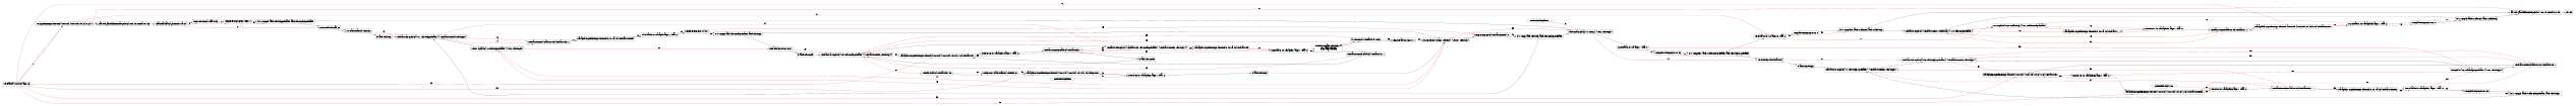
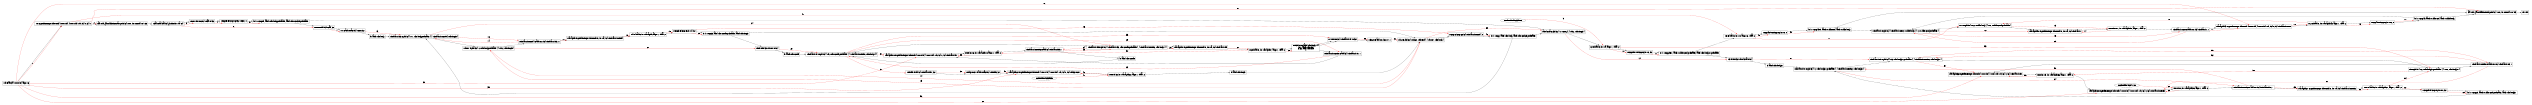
  digraph {
    rankdir=LR
    node [shape=record]
    edge [color=red]
    n1 [label="  %b = alloca [1000 x i8], align 16"]
    n2 [label="  %0 = getelementptr inbounds [1000 x i8], [1000 x i8]* %b, i64 0, i64 0"]
    n3 [label="  %arrayidx18 = getelementptr inbounds [1000 x i8], [1000 x i8]* %b, i64 0, i64 %indvars.iv97"]
    n4 [label="  %arrayidx22 = getelementptr inbounds [1000 x i8], [1000 x i8]* %b, i64 0, i64 %idxprom21"]
    n5 [label="  %arrayidx36 = getelementptr inbounds [1000 x i8], [1000 x i8]* %b, i64 0, i64 %indvars.iv89"]
    n6 [label="  %arrayidx38 = getelementptr inbounds [1000 x i8], [1000 x i8]* %b, i64 0, i64 %indvars.iv.next90"]
    n7 [label="  %arrayidx43 = getelementptr inbounds [1000 x i8], [1000 x i8]* %b, i64 0, i64 %indvars.iv.next"]
    n8 [label="  call void @llvm.lifetime.start.p0i8(i64 1000, i8* nonnull %0) #3"]
    n9 [label="  %8 = load i8, i8* %0, align 16, !tbaa !2"]
    n10 [label="  call void @llvm.lifetime.end.p0i8(i64 1000, i8* nonnull %0) #3"]
    n11 [label="  store i8 %6, i8* %arrayidx18, align 1, !tbaa !2"]
    n12 [label="  store i8 32, i8* %arrayidx22, align 1, !tbaa !2"]
    n13 [label="  store i8 %9, i8* %arrayidx36, align 1, !tbaa !2"]
    n14 [label="  store i8 0, i8* %arrayidx38, align 1, !tbaa !2"]
    n15 [label="  %12 = load i8, i8* %arrayidx43, align 1, !tbaa !2"]
    n16 [label="  %call = tail call i64 @strlen(i8* %a) #4"]
    n17 [label="  %cmp4579 = icmp eq i8 %8, 0"]
    n18 [label="  %11 = phi i8 [ %12, %while.body ], [ %8, %while.cond.preheader ]"]
    n19 [label="  ret void"]
    n20 [label="  %conv = trunc i64 %call to i32"]
    n21 [label="  %sext = shl i64 %call, 32"]
    n22 [label="  %cmp85 = icmp sgt i32 %conv, 0"]
    n23 [label="  %1 = ashr exact i64 %sext, 32"]
    n24 [label="  br i1 %cmp85, label %for.body.preheader, label %for.cond25.preheader"]
    n25 [label="  %k.0.lcssa = phi i32 [ 0, %entry ], [ %k.2, %for.inc23 ]"]
    n26 [label="  %2 = load i8, i8* %a, align 1, !tbaa !2"]
    n27 [label="  %3 = sext i32 %k.0.lcssa to i64"]
    n28 [label="  br label %for.body"]
    n29 [label="  %indvars.iv93 = phi i64 [ %1, %for.body.preheader ], [ %indvars.iv.next94, %for.inc23 ]"]
    n30 [label="  %k.087 = phi i32 [ 0, %for.body.preheader ], [ %k.2, %for.inc23 ]"]
    n31 [label="  %indvars.iv.next94 = add nsw i64 %indvars.iv93, -1"]
    n32 [label="  %indvars.iv95 = phi i64 [ %indvars.iv93, %for.cond5.preheader ], [ %indvars.iv.next96, %for.body14 ]"]
    n33 [label="  %cmp2981 = icmp eq i8 %2, 32"]
    n34 [label="  %9 = phi i8 [ %2, %for.body31.preheader ], [ %10, %for.body31 ]"]
    n35 [label="  br label %for.body31"]
    n36 [label="  %indvars.iv89 = phi i64 [ %3, %for.body31.preheader ], [ %indvars.iv.next90, %for.body31 ]"]
    n37 [label="  br i1 %cmp2981, label %while.cond.preheader, label %for.body31.preheader"]
    n38 [label="  %indvars.iv.next90 = add nsw i64 %indvars.iv89, 1"]
    n39 [label="  %indvars.iv91 = phi i64 [ 0, %for.body31.preheader ], [ %indvars.iv.next92, %for.body31 ]"]
    n40 [label="  %indvars.iv.next92 = add nuw i64 %indvars.iv91, 1"]
    n41 [label="  %5 = sext i32 %k.087 to i64"]
    n42 [label="  %k.2 = phi i32 [ %inc20, %for.end ], [ %k.087, %for.body ]"]
    n43 [label="  %arrayidx = getelementptr inbounds i8, i8* %a, i64 %indvars.iv.next94"]
    n44 [label="  %arrayidx7 = getelementptr inbounds i8, i8* %a, i64 %indvars.iv95"]
    n45 [label="  %indvars.iv.next96 = add i64 %indvars.iv95, 1"]
    n46 [label="  br label %for.cond5"]
    n47 [label="  %indvars.iv97 = phi i64 [ %5, %for.cond5.preheader ], [ %indvars.iv.next98, %for.body14 ]"]
    n48 [label="  %cmp = icmp sgt i64 %indvars.iv.next94, 0"]
    n49 [label="  %4 = load i8, i8* %arrayidx, align 1, !tbaa !2"]
    n50 [label="  br i1 %cmp, label %for.body, label %for.cond25.preheader"]
    n51 [label="  %cmp3 = icmp eq i8 %4, 32"]
    n52 [label="  br i1 %cmp3, label %for.cond5.preheader, label %for.inc23"]
    n53 [label="  %indvars.iv.next98 = add i64 %indvars.iv97, 1"]
    n54 [label="  %7 = trunc i64 %indvars.iv97 to i32"]
    n55 [label="  %sext99 = shl i64 %indvars.iv97, 32"]
    n56 [label="  %inc20 = add nsw i32 %7, 1"]
    n57 [label="  %idxprom21 = ashr exact i64 %sext99, 32"]
    n58 [label="  %6 = load i8, i8* %arrayidx7, align 1, !tbaa !2"]
    n59 [label="  br label %for.cond5"]
    n60 [label="  switch i8 %6, label %for.body14 [\n    i8 0, label %for.end\n    i8 32, label %for.end\n  ]"]
    n61 [label="  br label %for.inc23"]
    n62 [label="  br i1 %cmp4579, label %while.end, label %while.body"]
    n63 [label="  %arrayidx50 = getelementptr inbounds i8, i8* %a, i64 %indvars.iv"]
    n64 [label="  store i8 %11, i8* %arrayidx50, align 1, !tbaa !2"]
    n65 [label="  %indvars.iv = phi i64 [ %indvars.iv.next, %while.body ], [ 0, %while.cond.preheader ]"]
    n66 [label="  %indvars.iv.next = add nuw i64 %indvars.iv, 1"]
    n67 [label="  %arrayidx27 = getelementptr inbounds i8, i8* %a, i64 %indvars.iv.next92"]
    n68 [label="  %10 = load i8, i8* %arrayidx27, align 1, !tbaa !2"]
    n69 [label="  %cmp29 = icmp eq i8 %10, 32"]
    n70 [label="  br i1 %cmp29, label %while.cond.preheader, label %for.body31"]
    n71 [label="  %cmp45 = icmp eq i8 %12, 0"]
    n72 [label="  br i1 %cmp45, label %while.end, label %while.body"]
    Node0x55848233d8e0 [shape=""]
    Node0x55848233fe50 [shape=""]
    Node0x558482341780 [shape=""]
    n1 -> n2 [color=""]
    n1 -> n2 [label=1]
    n1 -> n3 [label=30]
    n1 -> n4 [label=39]
    n1 -> n5 [label=56]
    n1 -> n6 [label=60]
    n1 -> n7 [label=76]
    n2 -> n8 [color=""]
    n2 -> n8 [label=2]
    n2 -> n9 [label=47]
    n2 -> n10 [label=81]
    n3 -> n11 [color=""]
    n4 -> n12 [color=""]
    n5 -> n13 [color=""]
    n6 -> n14 [color=""]
    n7 -> n15 [color=""]
    n7 -> n15 [label=78]
    n8 -> n16 [color=""]
    n9 -> n17 [color=""]
    n9 -> n17 [label=48]
    n9 -> n18 [label=71]
    n10 -> n19 [color=""]
    n11 -> n3 [label=33]
    n11 -> n45 [color=""]
    n12 -> n4 [label=42]
    n12 -> n61 [color=""]
    n13 -> n5 [label=59]
    n13 -> n6 [color=""]
    n14 -> n6 [label=63]
    n14 -> n40 [color=""]
    n15 -> n18 [label=70]
    n15 -> n71 [color=""]
    n15 -> n71 [label=79]
    n16 -> n20 [color=""]
    n16 -> n20 [label=3]
    n16 -> n21 [label=6]
    n17 -> n62 [color=""]
    n17 -> n62 [label=49]
    n18 -> n63 [color=""]
    n18 -> n64 [label=73]
    n20 -> n22 [color=""]
    n20 -> n22 [label=4]
    n21 -> n23 [color=""]
    n21 -> n23 [label=7]
    n22 -> n24 [color=""]
    n22 -> n24 [label=5]
    n23 -> n28 [color=""]
    n23 -> n29 [label=13]
    n24 -> n21 [color=""]
    n24 -> n25 [color=""]
    n25 -> n26 [color=""]
    n25 -> n27 [label=12]
    n26 -> n33 [color=""]
    n26 -> n33 [label=10]
    n26 -> n34 [label=53]
    n27 -> n35 [color=""]
    n27 -> n36 [label=51]
    n28 -> n29 [color=""]
    n29 -> n30 [color=""]
    n29 -> n31 [label=16]
    n29 -> n32 [label=24]
    n30 -> n31 [color=""]
    n30 -> n41 [label=21]
    n30 -> n42 [label=44]
    n31 -> n29 [label=14]
    n31 -> n43 [color=""]
    n31 -> n43 [label=17]
    n32 -> n44 [color=""]
    n32 -> n44 [label=26]
    n32 -> n45 [label=34]
    n33 -> n37 [color=""]
    n33 -> n37 [label=11]
    n34 -> n13 [label=58]
    n34 -> n38 [color=""]
    n35 -> n39 [color=""]
    n36 -> n5 [label=57]
    n36 -> n34 [color=""]
    n36 -> n38 [label=55]
    n37 -> n9 [color=""]
    n37 -> n27 [color=""]
    n38 -> n5 [color=""]
    n38 -> n6 [label=61]
    n38 -> n36 [label=52]
    n39 -> n36 [color=""]
    n39 -> n40 [label=64]
    n40 -> n39 [label=50]
    n40 -> n67 [color=""]
    n40 -> n67 [label=65]
    n41 -> n46 [color=""]
    n41 -> n47 [label=22]
    n42 -> n25 [label=68]
    n42 -> n30 [label=15]
    n42 -> n48 [color=""]
    n43 -> n49 [color=""]
    n43 -> n49 [label=18]
    n44 -> n58 [color=""]
    n44 -> n58 [label=27]
    n45 -> n32 [label=25]
    n45 -> n59 [color=""]
    n46 -> n47 [color=""]
    n47 -> n3 [label=31]
    n47 -> n32 [color=""]
    n47 -> n53 [label=29]
    n47 -> n54 [label=35]
    n47 -> n55 [label=37]
    n48 -> n50 [color=""]
    n48 -> n50 [label=46]
    n49 -> n51 [color=""]
    n49 -> n51 [label=19]
    n50 -> n25 [color=""]
    n50 -> n29 [color=""]
    n51 -> n48 [label=45]
    n51 -> n52 [color=""]
    n51 -> n52 [label=20]
    n52 -> n41 [color=""]
    n52 -> n42 [color=""]
    n53 -> n3 [color=""]
    n53 -> n47 [label=23]
    n54 -> n56 [color=""]
    n54 -> n56 [label=36]
    n55 -> n57 [color=""]
    n55 -> n57 [label=38]
    n56 -> n42 [label=43]
    n57 -> n4 [color=""]
    n57 -> n4 [label=40]
    n58 -> n11 [label=32]
    n58 -> n60 [color=""]
    n58 -> n60 [label=28]
    n59 -> n47 [color=""]
    n60 -> n53 [color=""]
    n60 -> n54 [color=""]
    n60 -> n54 [color=""]
    n61 -> n42 [color=""]
    n62 -> n10 [color=""]
    n62 -> n65 [color=""]
    n63 -> n64 [color=""]
    n64 -> n63 [label=74]
    n64 -> n66 [color=""]
    n65 -> n18 [color=""]
    n65 -> n63 [label=72]
    n65 -> n66 [label=75]
    n66 -> n7 [color=""]
    n66 -> n7 [label=77]
    n66 -> n65 [label=69]
    n67 -> n68 [color=""]
    n67 -> n68 [label=66]
    n68 -> n34 [label=54]
    n68 -> n69 [color=""]
    n68 -> n69 [label=67]
    n69 -> n70 [color=""]
    n69 -> n70 [label=68]
    n70 -> n39 [color=""]
    n71 -> n72 [color=""]
    n71 -> n72 [label=80]
    n72 -> n10 [color=""]
    n72 -> n65 [color=""]
-   Node0x55848233d8e0 -> n25 [label=9]
+   Node0x55848233d8e0 -> n26 [label=9]
    Node0x55848233fe50 -> n12 [label=41]
    Node0x558482341780 -> n14 [label=62]
  }
